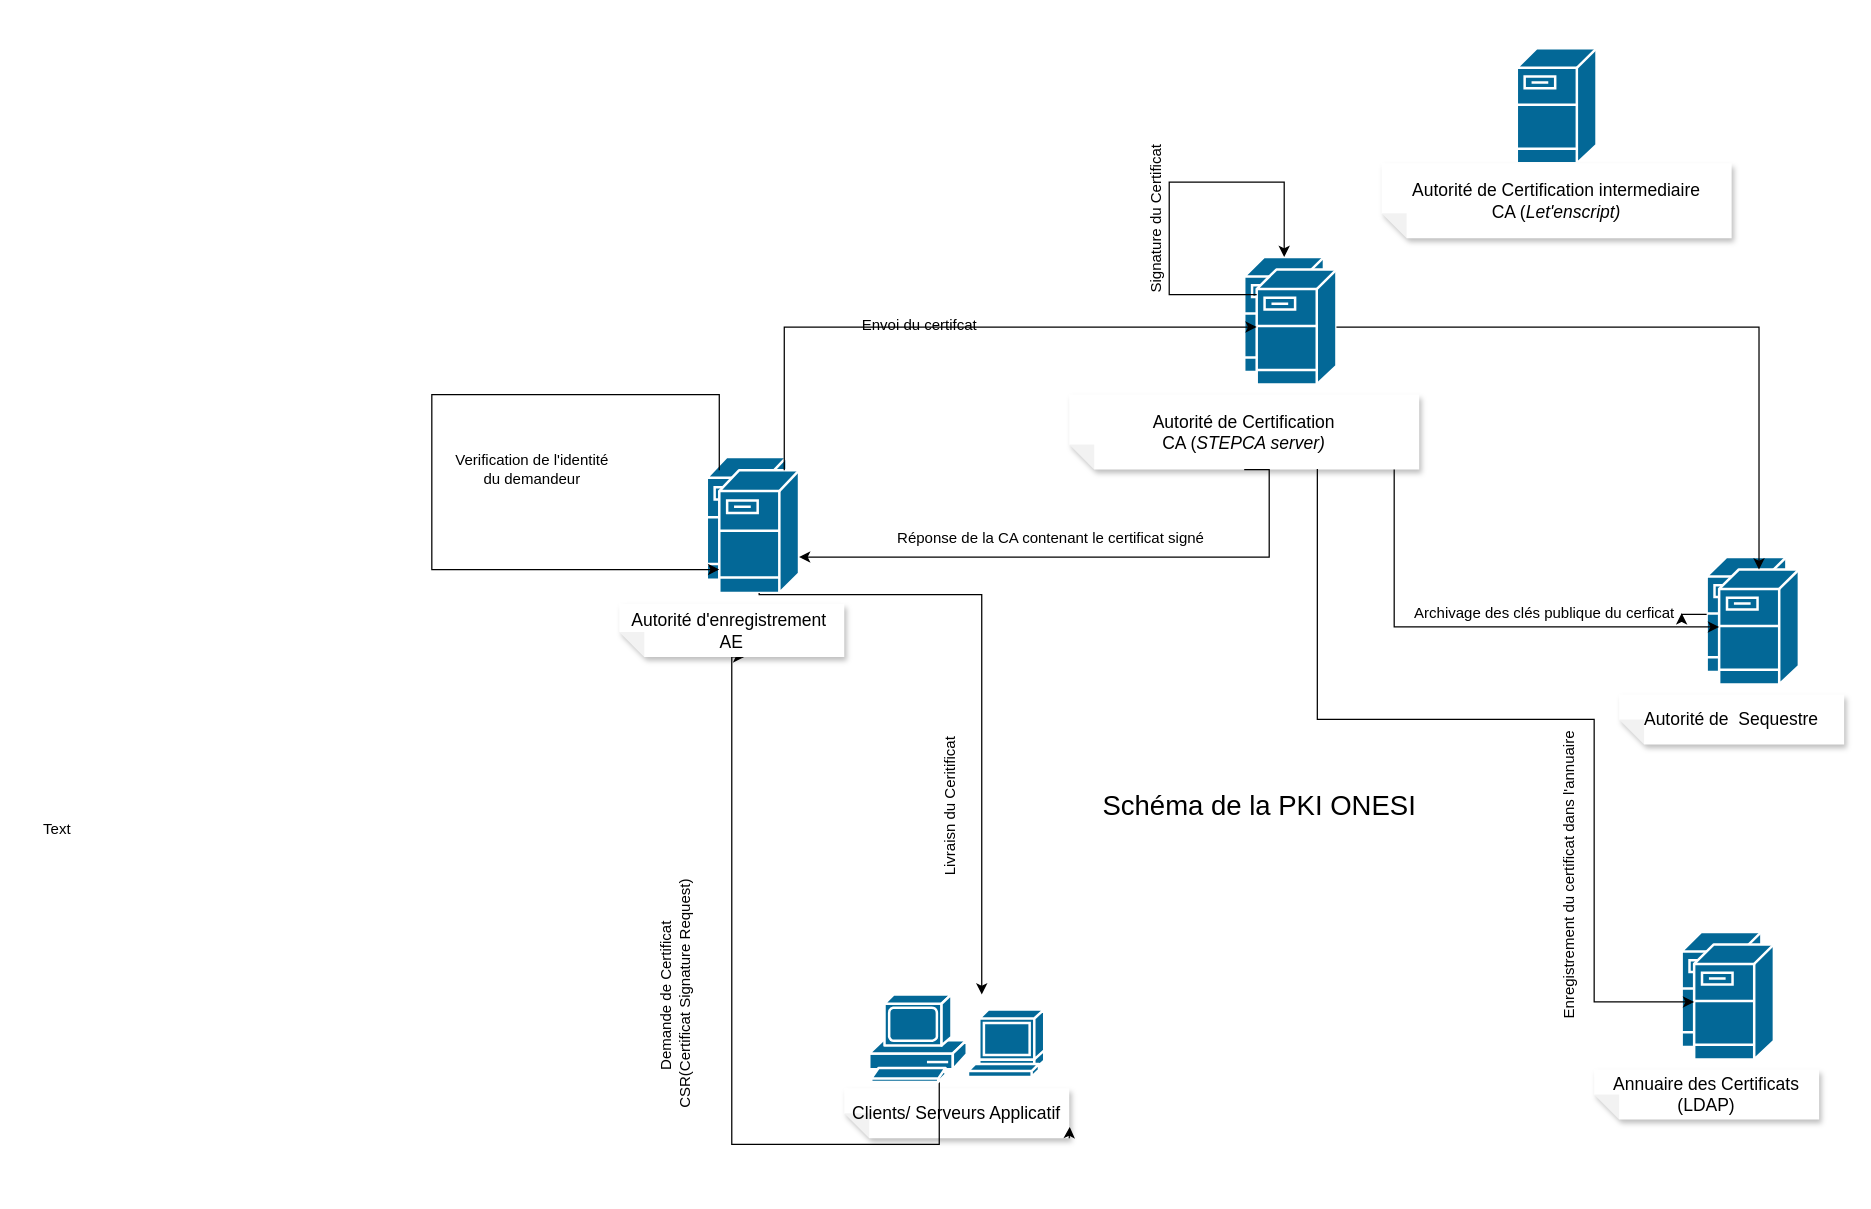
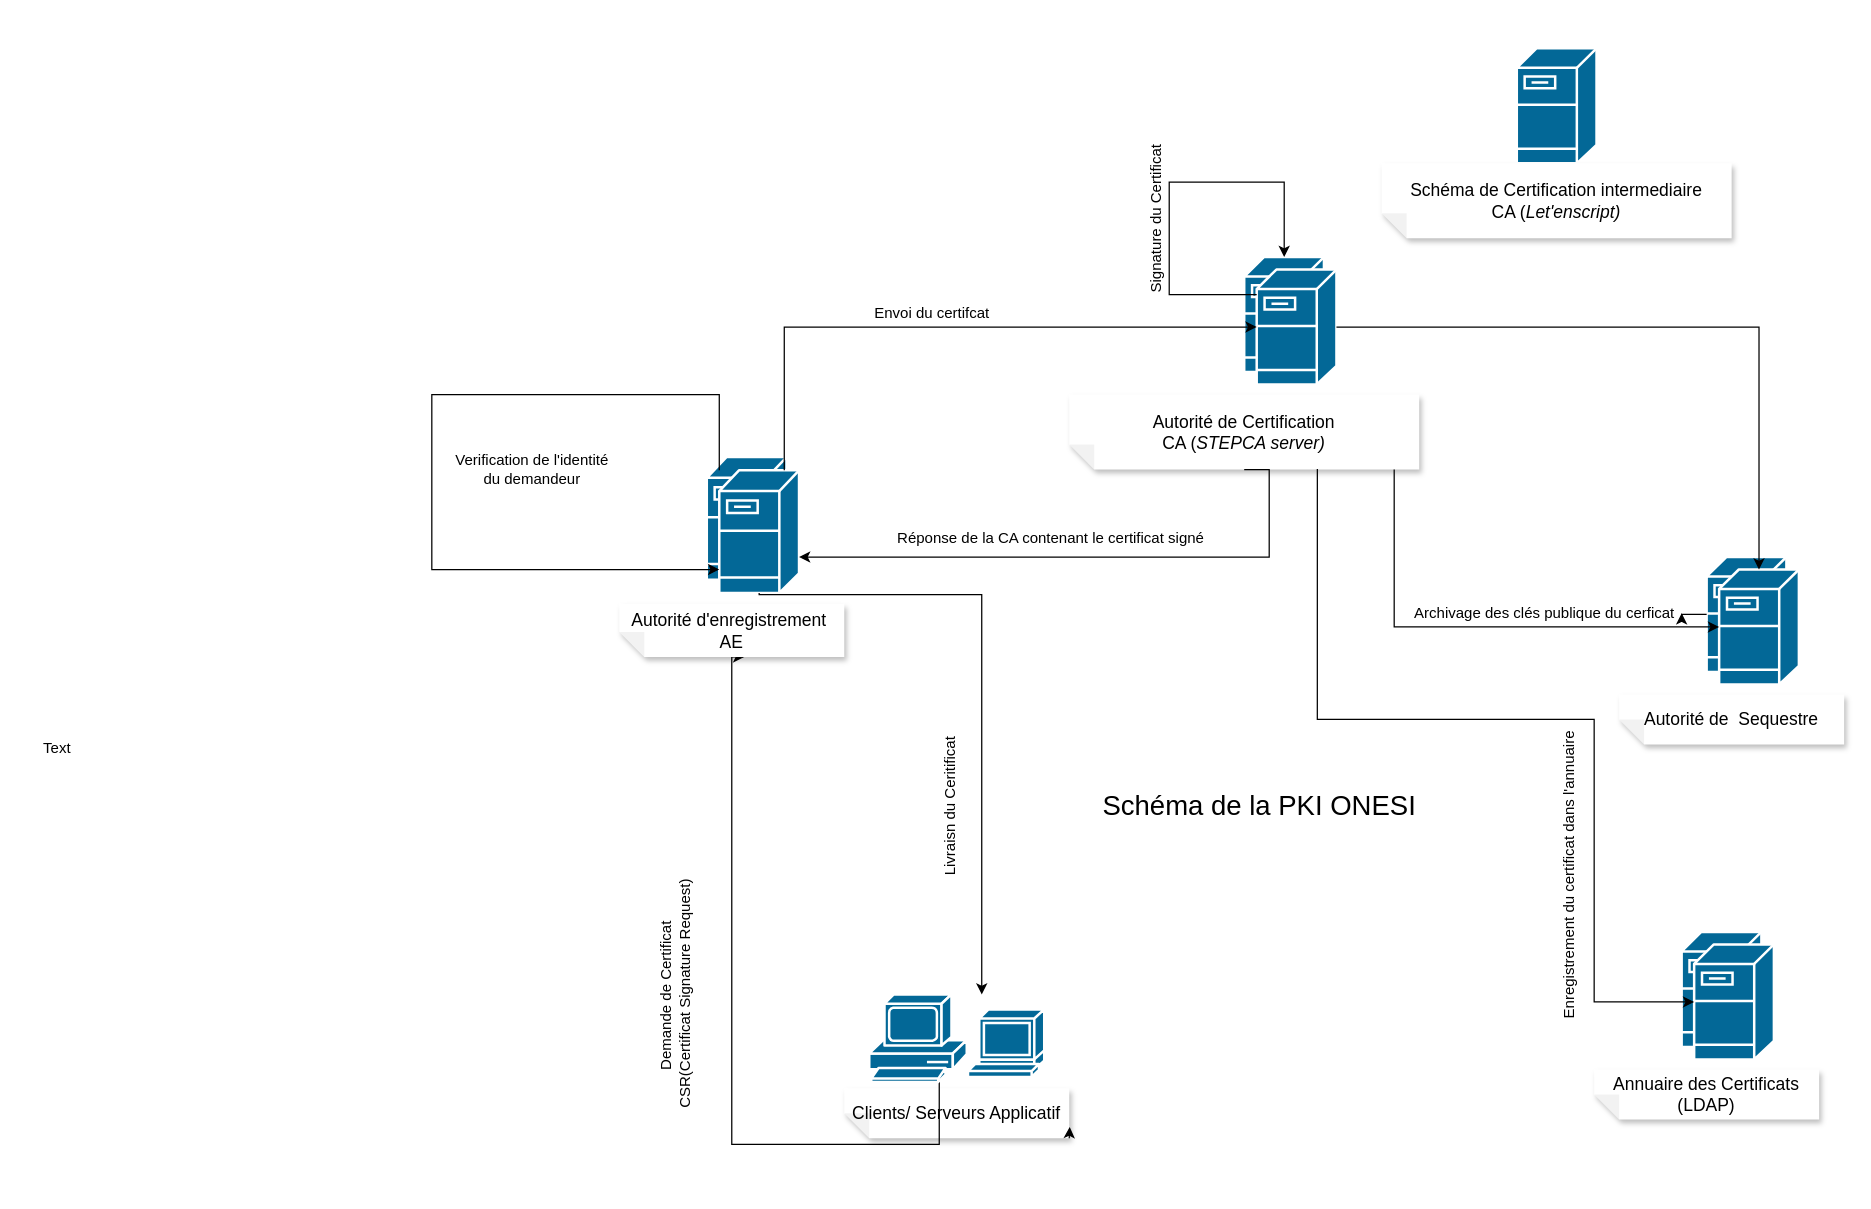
  <mxCell id="0" />
  <mxCell id="1" parent="0" />
  <mxCell id="2" value="" style="group" parent="1" vertex="1" connectable="0"><mxGeometry x="925" y="205" width="210" height="170" as="geometry" /></mxCell>
  <mxCell id="3" value="" style="shape=mxgraph.cisco.servers.fileserver;sketch=0;html=1;pointerEvents=1;dashed=0;fillColor=#036897;strokeColor=#ffffff;strokeWidth=2;verticalLabelPosition=bottom;verticalAlign=top;align=center;outlineConnect=0;" parent="2" vertex="1"><mxGeometry x="70" width="63.81" height="92" as="geometry" /></mxCell>
  <mxCell id="4" value="Autorité de Certification&lt;br style=&quot;font-size: 14px;&quot;&gt;&lt;font style=&quot;font-size: 14px;&quot;&gt;CA (&lt;i&gt;STEPCA server)&lt;/i&gt;&lt;br&gt;&lt;/font&gt;" style="shape=note;whiteSpace=wrap;html=1;backgroundOutline=1;fontColor=#000000;darkOpacity=0.05;fillColor=#ffffff;strokeColor=none;fillStyle=solid;direction=west;gradientDirection=north;gradientColor=#ffffff;shadow=1;size=20;pointerEvents=1;fontSize=14;" parent="2" vertex="1"><mxGeometry x="-70" y="110" width="280" height="60" as="geometry" /></mxCell>
  <mxCell id="5" value="" style="shape=mxgraph.cisco.servers.fileserver;sketch=0;html=1;pointerEvents=1;dashed=0;fillColor=#036897;strokeColor=#ffffff;strokeWidth=2;verticalLabelPosition=bottom;verticalAlign=top;align=center;outlineConnect=0;" parent="2" vertex="1"><mxGeometry x="80" y="10" width="63.81" height="92" as="geometry" /></mxCell>
  <mxCell id="6" style="edgeStyle=orthogonalEdgeStyle;rounded=0;orthogonalLoop=1;jettySize=auto;html=1;" parent="2" source="5" target="3" edge="1"><mxGeometry relative="1" as="geometry"><mxPoint x="-54" y="-50" as="sourcePoint" /><mxPoint x="30" y="-60" as="targetPoint" /><Array as="points"><mxPoint x="10" y="30" /><mxPoint x="10" y="-60" /><mxPoint x="102" y="-60" /></Array></mxGeometry></mxCell>
  <mxCell id="7" value="" style="group" parent="1" vertex="1" connectable="0"><mxGeometry x="1295" width="180" height="150" as="geometry" y="445" /></mxCell>
  <mxCell id="8" value="" style="shape=mxgraph.cisco.servers.fileserver;sketch=0;html=1;pointerEvents=1;dashed=0;fillColor=#036897;strokeColor=#ffffff;strokeWidth=2;verticalLabelPosition=bottom;verticalAlign=top;align=center;outlineConnect=0;" parent="7" vertex="1"><mxGeometry x="70" width="63.81" height="92" as="geometry" /></mxCell>
  <mxCell id="9" value="Autorité de&amp;nbsp; Sequestre" style="shape=note;whiteSpace=wrap;html=1;backgroundOutline=1;fontColor=#000000;darkOpacity=0.05;fillColor=#ffffff;strokeColor=none;fillStyle=solid;direction=west;gradientDirection=north;gradientColor=#ffffff;shadow=1;size=20;pointerEvents=1;fontSize=14;" parent="7" vertex="1"><mxGeometry y="110" width="180" height="40" as="geometry" /></mxCell>
  <mxCell id="10" value="" style="shape=mxgraph.cisco.servers.fileserver;sketch=0;html=1;pointerEvents=1;dashed=0;fillColor=#036897;strokeColor=#ffffff;strokeWidth=2;verticalLabelPosition=bottom;verticalAlign=top;align=center;outlineConnect=0;" parent="7" vertex="1"><mxGeometry x="80" y="10" width="63.81" height="92" as="geometry" /></mxCell>
  <mxCell id="11" value="" style="group" parent="1" vertex="1" connectable="0"><mxGeometry x="1275" y="745" width="180" height="150" as="geometry" /></mxCell>
  <mxCell id="12" value="" style="shape=mxgraph.cisco.servers.fileserver;sketch=0;html=1;pointerEvents=1;dashed=0;fillColor=#036897;strokeColor=#ffffff;strokeWidth=2;verticalLabelPosition=bottom;verticalAlign=top;align=center;outlineConnect=0;" parent="11" vertex="1"><mxGeometry x="70" width="63.81" height="92" as="geometry" /></mxCell>
  <mxCell id="13" value="Annuaire des Certificats (LDAP)" style="shape=note;whiteSpace=wrap;html=1;backgroundOutline=1;fontColor=#000000;darkOpacity=0.05;fillColor=#ffffff;strokeColor=none;fillStyle=solid;direction=west;gradientDirection=north;gradientColor=#ffffff;shadow=1;size=20;pointerEvents=1;fontSize=14;" parent="11" vertex="1"><mxGeometry y="110" width="180" height="40" as="geometry" /></mxCell>
  <mxCell id="14" value="" style="shape=mxgraph.cisco.servers.fileserver;sketch=0;html=1;pointerEvents=1;dashed=0;fillColor=#036897;strokeColor=#ffffff;strokeWidth=2;verticalLabelPosition=bottom;verticalAlign=top;align=center;outlineConnect=0;" parent="11" vertex="1"><mxGeometry x="80" y="10" width="63.81" height="92" as="geometry" /></mxCell>
  <mxCell id="15" value="" style="group" parent="1" vertex="1" connectable="0"><mxGeometry x="655" y="795" width="238" height="150" as="geometry" /></mxCell>
  <mxCell id="16" value="Clients/ Serveurs Applicatif" style="shape=note;whiteSpace=wrap;html=1;backgroundOutline=1;fontColor=#000000;darkOpacity=0.05;fillColor=#ffffff;strokeColor=none;fillStyle=solid;direction=west;gradientDirection=north;gradientColor=#ffffff;shadow=1;size=20;pointerEvents=1;fontSize=14;" parent="15" vertex="1"><mxGeometry x="20" y="75" width="180" height="40" as="geometry" /></mxCell>
  <mxCell id="17" style="edgeStyle=orthogonalEdgeStyle;rounded=0;orthogonalLoop=1;jettySize=auto;html=1;" parent="15" edge="1"><mxGeometry relative="1" as="geometry"><mxPoint x="96" y="50" as="sourcePoint" /><mxPoint x="-60" y="-270" as="targetPoint" /><Array as="points"><mxPoint x="96" y="120" /><mxPoint x="-70" y="120" /></Array></mxGeometry></mxCell>
  <mxCell id="18" style="edgeStyle=orthogonalEdgeStyle;rounded=0;orthogonalLoop=1;jettySize=auto;html=1;exitX=1;exitY=0.5;exitDx=0;exitDy=0;exitPerimeter=0;" parent="15" source="19" edge="1"><mxGeometry relative="1" as="geometry"><mxPoint x="170" y="40" as="targetPoint" /></mxGeometry></mxCell>
  <mxCell id="19" value="" style="shape=mxgraph.cisco.computers_and_peripherals.terminal;sketch=0;html=1;pointerEvents=1;dashed=0;fillColor=#036897;strokeColor=#ffffff;strokeWidth=2;verticalLabelPosition=bottom;verticalAlign=top;align=center;outlineConnect=0;" parent="15" vertex="1"><mxGeometry x="119" y="12" width="61" height="54" as="geometry" /></mxCell>
  <mxCell id="20" value="" style="shape=mxgraph.cisco.computers_and_peripherals.pc;sketch=0;html=1;pointerEvents=1;dashed=0;fillColor=#036897;strokeColor=#ffffff;strokeWidth=2;verticalLabelPosition=bottom;verticalAlign=top;align=center;outlineConnect=0;" parent="15" vertex="1"><mxGeometry x="40" width="78" height="70" as="geometry" /></mxCell>
  <mxCell id="21" value="" style="group" parent="15" vertex="1" connectable="0"><mxGeometry x="-160" y="-430" width="180" height="160" as="geometry" /></mxCell>
  <mxCell id="22" value="" style="shape=mxgraph.cisco.servers.fileserver;sketch=0;html=1;pointerEvents=1;dashed=0;fillColor=#036897;strokeColor=#ffffff;strokeWidth=2;verticalLabelPosition=bottom;verticalAlign=top;align=center;outlineConnect=0;" parent="21" vertex="1"><mxGeometry x="70" width="63.81" height="98.133" as="geometry" /></mxCell>
  <mxCell id="23" value="&lt;font&gt;Autorité d'enregistrement&amp;nbsp;&lt;br&gt;AE&lt;br&gt;&lt;/font&gt;" style="shape=note;whiteSpace=wrap;html=1;backgroundOutline=1;fontColor=#000000;darkOpacity=0.05;fillColor=#ffffff;strokeColor=none;fillStyle=solid;direction=west;gradientDirection=north;gradientColor=#ffffff;shadow=1;size=20;pointerEvents=1;fontSize=14;" parent="21" vertex="1"><mxGeometry y="117.333" width="180" height="42.667" as="geometry" /></mxCell>
  <mxCell id="24" value="" style="shape=mxgraph.cisco.servers.fileserver;sketch=0;html=1;pointerEvents=1;dashed=0;fillColor=#036897;strokeColor=#ffffff;strokeWidth=2;verticalLabelPosition=bottom;verticalAlign=top;align=center;outlineConnect=0;" parent="21" vertex="1"><mxGeometry x="80" y="10.667" width="63.81" height="98.133" as="geometry" /></mxCell>
  <mxCell id="25" style="edgeStyle=orthogonalEdgeStyle;rounded=0;orthogonalLoop=1;jettySize=auto;html=1;" parent="21" source="24" target="24" edge="1"><mxGeometry relative="1" as="geometry"><mxPoint x="-10" y="30" as="sourcePoint" /><mxPoint x="-366" y="100" as="targetPoint" /><Array as="points"><mxPoint x="80" y="-50" /><mxPoint x="-150" y="-50" /><mxPoint x="-150" y="90" /></Array></mxGeometry></mxCell>
  <mxCell id="26" style="edgeStyle=orthogonalEdgeStyle;rounded=0;orthogonalLoop=1;jettySize=auto;html=1;exitX=0;exitY=0;exitDx=0;exitDy=0;exitPerimeter=0;entryX=-0.002;entryY=0.225;entryDx=0;entryDy=0;entryPerimeter=0;" parent="15" source="16" target="16" edge="1"><mxGeometry relative="1" as="geometry" /></mxCell>
  <mxCell id="27" style="edgeStyle=orthogonalEdgeStyle;rounded=0;orthogonalLoop=1;jettySize=auto;html=1;" parent="1" source="24" target="5" edge="1"><mxGeometry relative="1" as="geometry"><mxPoint x="635" y="215" as="targetPoint" /><Array as="points"><mxPoint x="627" y="261" /></Array></mxGeometry></mxCell>
  <mxCell id="28" style="edgeStyle=orthogonalEdgeStyle;rounded=0;orthogonalLoop=1;jettySize=auto;html=1;exitX=0.5;exitY=0;exitDx=0;exitDy=0;exitPerimeter=0;" parent="1" source="4" target="24" edge="1"><mxGeometry relative="1" as="geometry"><mxPoint x="1015" y="375" as="sourcePoint" /><Array as="points"><mxPoint x="1015" y="445" /></Array></mxGeometry></mxCell>
  <mxCell id="29" style="edgeStyle=orthogonalEdgeStyle;rounded=0;orthogonalLoop=1;jettySize=auto;html=1;" parent="1" source="5" target="10" edge="1"><mxGeometry relative="1" as="geometry" /></mxCell>
  <mxCell id="30" style="edgeStyle=orthogonalEdgeStyle;rounded=0;orthogonalLoop=1;jettySize=auto;html=1;entryX=0;entryY=0.5;entryDx=0;entryDy=0;entryPerimeter=0;" parent="1" source="4" target="10" edge="1"><mxGeometry relative="1" as="geometry"><mxPoint x="1235" y="495" as="targetPoint" /><Array as="points"><mxPoint x="1115" y="335" /><mxPoint x="1115" y="501" /></Array></mxGeometry></mxCell>
  <mxCell id="31" style="edgeStyle=orthogonalEdgeStyle;rounded=0;orthogonalLoop=1;jettySize=auto;html=1;" parent="1" source="24" edge="1"><mxGeometry relative="1" as="geometry"><mxPoint x="735" y="575" as="sourcePoint" /><mxPoint x="785" y="795" as="targetPoint" /><Array as="points"><mxPoint x="785" y="475" /></Array></mxGeometry></mxCell>
  <mxCell id="32" value="" style="edgeStyle=orthogonalEdgeStyle;rounded=0;orthogonalLoop=1;jettySize=auto;html=1;exitX=0.291;exitY=0.008;exitDx=0;exitDy=0;exitPerimeter=0;" parent="1" source="4" target="14" edge="1"><mxGeometry relative="1" as="geometry"><mxPoint x="1053" y="355" as="sourcePoint" /><mxPoint x="1135" y="655" as="targetPoint" /><Array as="points"><mxPoint x="1053" y="575" /><mxPoint x="1275" y="575" /><mxPoint x="1275" y="801" /></Array></mxGeometry></mxCell>
  <mxCell id="33" value="&lt;font style=&quot;font-size: 22px;&quot;&gt;Schéma de la PKI ONESI&amp;nbsp;&lt;/font&gt;" style="text;html=1;align=center;verticalAlign=middle;resizable=0;points=[];autosize=1;strokeColor=none;fillColor=none;" parent="1" vertex="1"><mxGeometry x="870" y="625" width="280" height="40" as="geometry" /></mxCell>
- <mxCell id="34" value="Envoi du certifcat" style="text;html=1;align=center;verticalAlign=middle;resizable=0;points=[];autosize=1;strokeColor=none;fillColor=none;" parent="1" vertex="1"><mxGeometry x="675" y="245" width="120" height="30" as="geometry" /></mxCell>
+ <mxCell id="34" value="Envoi du certifcat" style="text;html=1;align=center;verticalAlign=middle;resizable=0;points=[];autosize=1;strokeColor=none;fillColor=none;" parent="1" vertex="1"><mxGeometry x="685" y="235" width="120" height="30" as="geometry" /></mxCell>
  <mxCell id="35" value="Demande de Certificat&amp;nbsp;&lt;br&gt;CSR(Certificat Signature Request)" style="text;html=1;align=center;verticalAlign=middle;resizable=0;points=[];autosize=1;strokeColor=none;fillColor=none;rotation=-90;" parent="1" vertex="1"><mxGeometry x="435" y="775" width="210" height="40" as="geometry" /></mxCell>
  <mxCell id="36" value="Verification de l'identité &lt;br&gt;du demandeur" style="text;html=1;align=center;verticalAlign=middle;resizable=0;points=[];autosize=1;strokeColor=none;fillColor=none;" parent="1" vertex="1"><mxGeometry x="350" y="355" width="150" height="40" as="geometry" /></mxCell>
  <mxCell id="37" value="Réponse de la CA contenant le certificat signé" style="text;html=1;align=center;verticalAlign=middle;resizable=0;points=[];autosize=1;strokeColor=none;fillColor=none;" parent="1" vertex="1"><mxGeometry x="705" y="415" width="270" height="30" as="geometry" /></mxCell>
  <mxCell id="38" value="" style="group" parent="1" vertex="1" connectable="0"><mxGeometry x="1175" y="20" width="210" height="170" as="geometry" /></mxCell>
  <mxCell id="39" value="" style="shape=mxgraph.cisco.servers.fileserver;sketch=0;html=1;pointerEvents=1;dashed=0;fillColor=#036897;strokeColor=#ffffff;strokeWidth=2;verticalLabelPosition=bottom;verticalAlign=top;align=center;outlineConnect=0;" parent="38" vertex="1"><mxGeometry x="38.09" y="18" width="63.81" height="92" as="geometry" /></mxCell>
- <mxCell id="40" value="Autorité de Certification intermediaire&lt;br style=&quot;font-size: 14px;&quot;&gt;&lt;font style=&quot;font-size: 14px;&quot;&gt;CA (&lt;i&gt;Let'enscript)&lt;/i&gt;&lt;br&gt;&lt;/font&gt;" style="shape=note;whiteSpace=wrap;html=1;backgroundOutline=1;fontColor=#000000;darkOpacity=0.05;fillColor=#ffffff;strokeColor=none;fillStyle=solid;direction=west;gradientDirection=north;gradientColor=#ffffff;shadow=1;size=20;pointerEvents=1;fontSize=14;" parent="38" vertex="1"><mxGeometry x="-70" y="110" width="280" height="60" as="geometry" /></mxCell>
+ <mxCell id="40" value="Schéma de Certification intermediaire&lt;br style=&quot;font-size: 14px;&quot;&gt;&lt;font style=&quot;font-size: 14px;&quot;&gt;CA (&lt;i&gt;Let'enscript)&lt;/i&gt;&lt;br&gt;&lt;/font&gt;" style="shape=note;whiteSpace=wrap;html=1;backgroundOutline=1;fontColor=#000000;darkOpacity=0.05;fillColor=#ffffff;strokeColor=none;fillStyle=solid;direction=west;gradientDirection=north;gradientColor=#ffffff;shadow=1;size=20;pointerEvents=1;fontSize=14;" parent="38" vertex="1"><mxGeometry x="-70" y="110" width="280" height="60" as="geometry" /></mxCell>
  <mxCell id="41" value="Signature du Certificat" style="text;html=1;align=center;verticalAlign=middle;resizable=0;points=[];autosize=1;strokeColor=none;fillColor=none;rotation=-90;" parent="1" vertex="1"><mxGeometry x="855" y="160" width="140" height="30" as="geometry" /></mxCell>
  <mxCell id="42" value="Enregistrement du certificat dans l'annuaire" style="text;html=1;align=center;verticalAlign=middle;resizable=0;points=[];autosize=1;strokeColor=none;fillColor=none;rotation=-90;" parent="1" vertex="1"><mxGeometry x="1130" y="685" width="250" height="30" as="geometry" /></mxCell>
  <mxCell id="43" value="Archivage des clés publique du cerficat" style="text;html=1;align=center;verticalAlign=middle;resizable=0;points=[];autosize=1;strokeColor=none;fillColor=none;" parent="1" vertex="1"><mxGeometry x="1120" y="475" width="230" height="30" as="geometry" /></mxCell>
  <mxCell id="44" value="" style="edgeStyle=orthogonalEdgeStyle;rounded=0;orthogonalLoop=1;jettySize=auto;html=1;" parent="1" source="8" target="43" edge="1"><mxGeometry relative="1" as="geometry" /></mxCell>
  <mxCell id="45" value="Livraisn du Ceritificat" style="text;html=1;align=center;verticalAlign=middle;resizable=0;points=[];autosize=1;strokeColor=none;fillColor=none;rotation=-90;" parent="1" vertex="1"><mxGeometry x="695" y="630" width="130" height="30" as="geometry" /></mxCell>
- <mxCell id="46" value="Text" style="text;html=1;align=center;verticalAlign=middle;resizable=0;points=[];autosize=1;strokeColor=none;fillColor=none;" vertex="1" parent="1"><mxGeometry x="20" y="648" width="50" height="30" as="geometry" /></mxCell>
+ <mxCell id="46" value="Text" style="text;html=1;align=center;verticalAlign=middle;resizable=0;points=[];autosize=1;strokeColor=none;fillColor=none;" vertex="1" parent="1"><mxGeometry x="20" y="583" width="50" height="30" as="geometry" /></mxCell>
